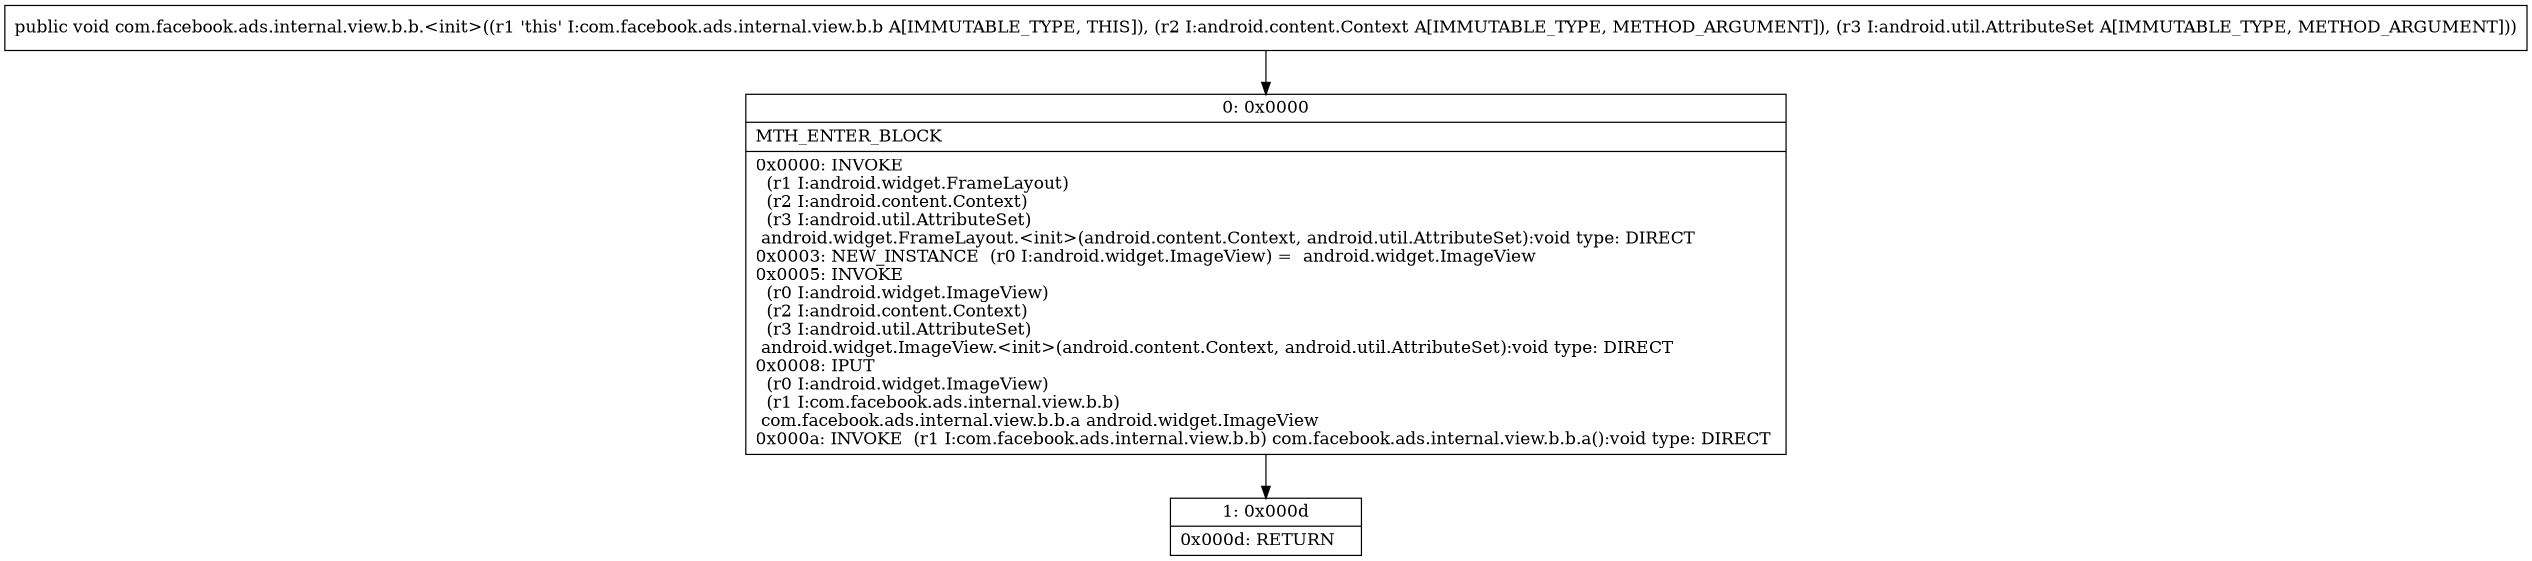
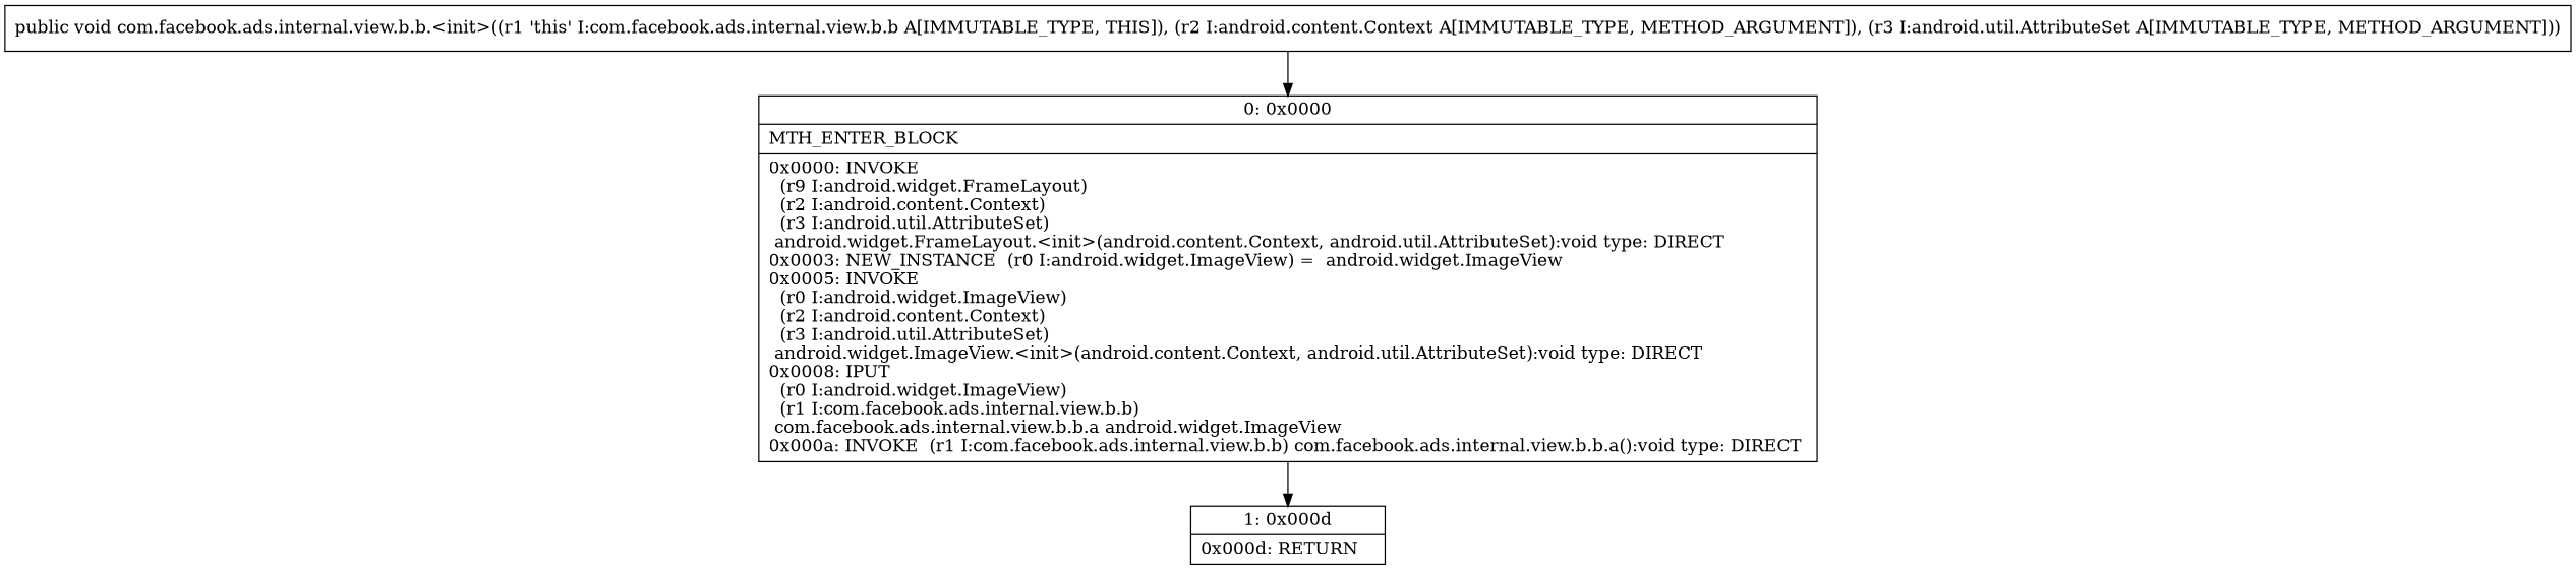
  digraph {
    node [shape=record]
-   n1 [label="{0\:\ 0x0000|MTH_ENTER_BLOCK\l|0x0000: INVOKE  \l  (r1 I:android.widget.FrameLayout)\l  (r2 I:android.content.Context)\l  (r3 I:android.util.AttributeSet)\l android.widget.FrameLayout.\<init\>(android.content.Context, android.util.AttributeSet):void type: DIRECT \l0x0003: NEW_INSTANCE  (r0 I:android.widget.ImageView) =  android.widget.ImageView \l0x0005: INVOKE  \l  (r0 I:android.widget.ImageView)\l  (r2 I:android.content.Context)\l  (r3 I:android.util.AttributeSet)\l android.widget.ImageView.\<init\>(android.content.Context, android.util.AttributeSet):void type: DIRECT \l0x0008: IPUT  \l  (r0 I:android.widget.ImageView)\l  (r1 I:com.facebook.ads.internal.view.b.b)\l com.facebook.ads.internal.view.b.b.a android.widget.ImageView \l0x000a: INVOKE  (r1 I:com.facebook.ads.internal.view.b.b) com.facebook.ads.internal.view.b.b.a():void type: DIRECT \l}"]
+   n1 [label="{0\:\ 0x0000|MTH_ENTER_BLOCK\l|0x0000: INVOKE  \l  (r9 I:android.widget.FrameLayout)\l  (r2 I:android.content.Context)\l  (r3 I:android.util.AttributeSet)\l android.widget.FrameLayout.\<init\>(android.content.Context, android.util.AttributeSet):void type: DIRECT \l0x0003: NEW_INSTANCE  (r0 I:android.widget.ImageView) =  android.widget.ImageView \l0x0005: INVOKE  \l  (r0 I:android.widget.ImageView)\l  (r2 I:android.content.Context)\l  (r3 I:android.util.AttributeSet)\l android.widget.ImageView.\<init\>(android.content.Context, android.util.AttributeSet):void type: DIRECT \l0x0008: IPUT  \l  (r0 I:android.widget.ImageView)\l  (r1 I:com.facebook.ads.internal.view.b.b)\l com.facebook.ads.internal.view.b.b.a android.widget.ImageView \l0x000a: INVOKE  (r1 I:com.facebook.ads.internal.view.b.b) com.facebook.ads.internal.view.b.b.a():void type: DIRECT \l}"]
    n2 [label="{1\:\ 0x000d|0x000d: RETURN   \l}"]
    n3 [label="{public void com.facebook.ads.internal.view.b.b.\<init\>((r1 'this' I:com.facebook.ads.internal.view.b.b A[IMMUTABLE_TYPE, THIS]), (r2 I:android.content.Context A[IMMUTABLE_TYPE, METHOD_ARGUMENT]), (r3 I:android.util.AttributeSet A[IMMUTABLE_TYPE, METHOD_ARGUMENT])) }"]
    n1 -> n2
    n3 -> n1
  }
